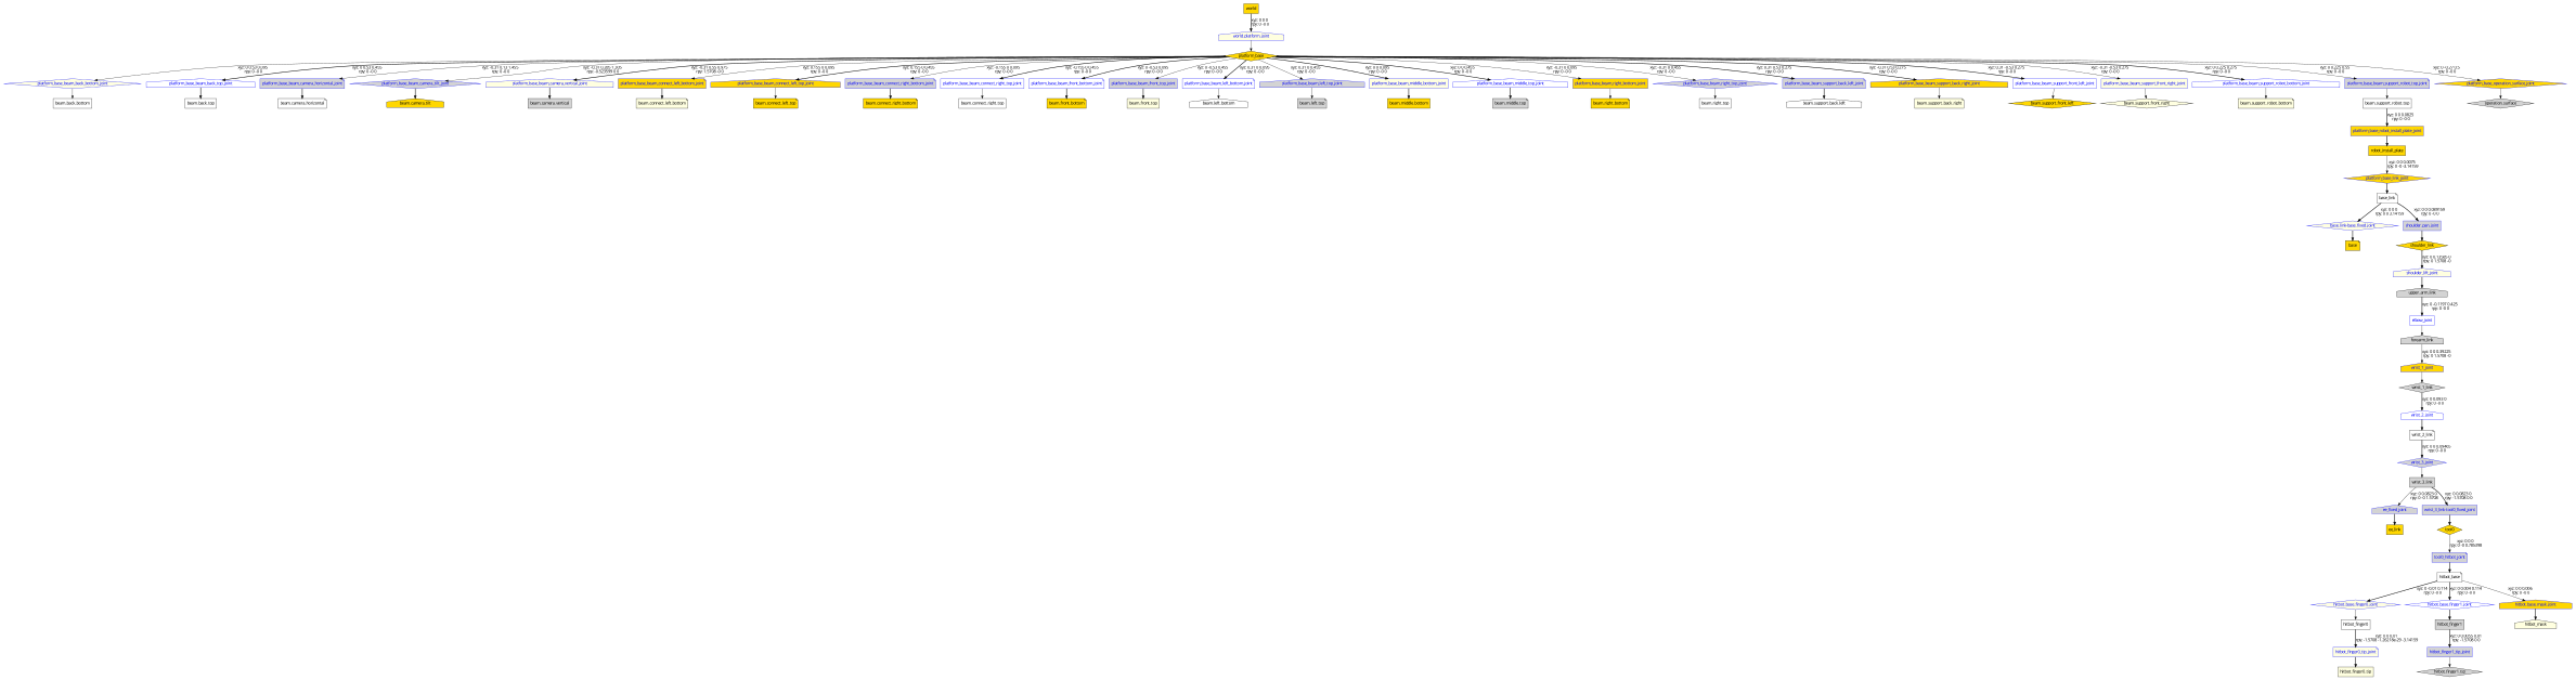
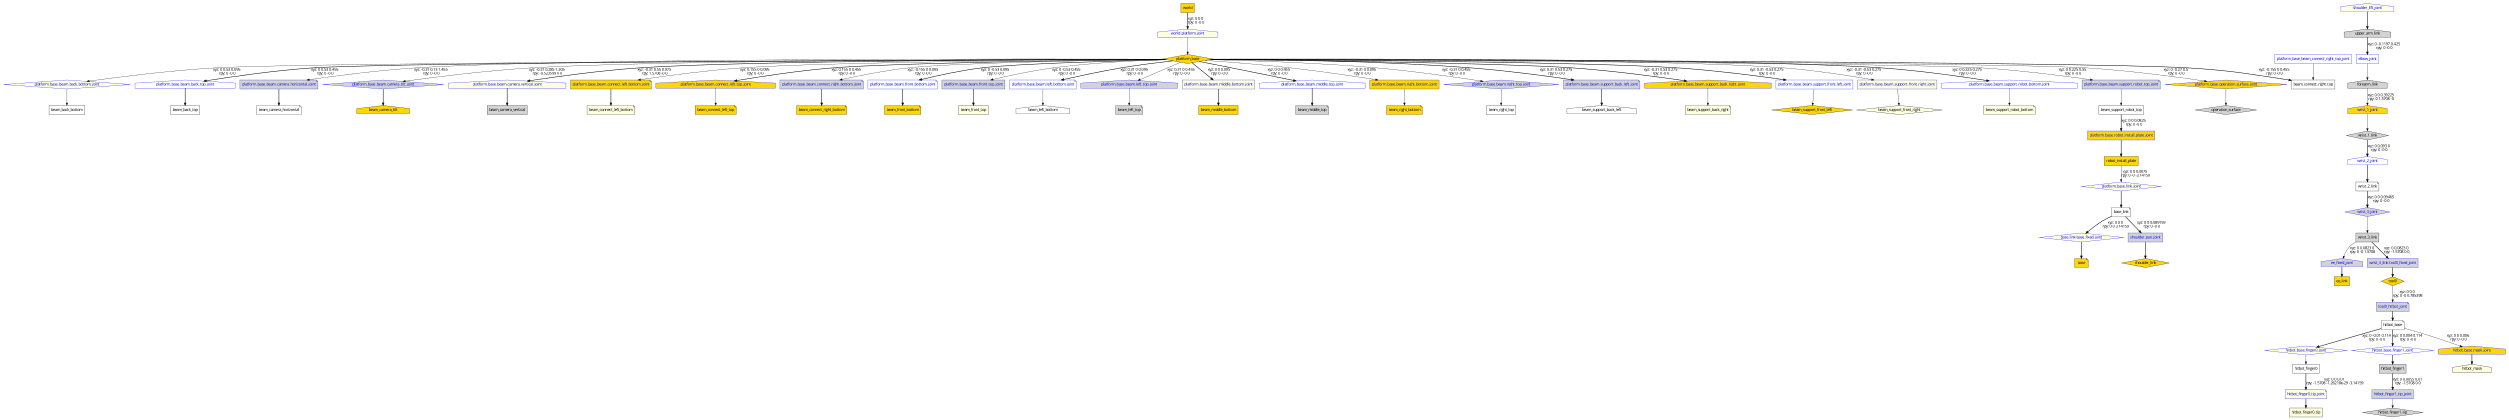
  digraph {
    fontname="Open Sans"
    node [fillcolor=lightgrey fontname="Open Sans" shape=box style=filled]
    edge [fontname="Open Sans" style=bold]
    n1 [fillcolor=gold label=world]
    world_platform_joint [color=blue fillcolor=lightyellow fontcolor=blue shape=house]
    n3 [fillcolor=gold label=platform_base shape=diamond]
    platform_base_beam_back_bottom_joint [color=blue fillcolor=lightyellow fontcolor=blue shape=diamond]
    platform_base_beam_back_top_joint [color=blue fillcolor=white fontcolor=blue shape=house]
    platform_base_beam_camera_horizontal_joint [color=blue fontcolor=blue shape=note]
    platform_base_beam_camera_tilt_joint [color=blue fontcolor=blue shape=diamond]
    platform_base_beam_camera_vertical_joint [color=blue fillcolor=lightyellow fontcolor=blue shape=house]
    platform_base_beam_connect_left_bottom_joint [color=blue fillcolor=gold fontcolor=blue shape=note]
    platform_base_beam_connect_left_top_joint [color=blue fillcolor=gold fontcolor=blue shape=house]
    platform_base_beam_connect_right_bottom_joint [color=blue fontcolor=blue shape=note]
    platform_base_beam_connect_right_top_joint [color=blue fillcolor=white fontcolor=blue]
    platform_base_beam_front_bottom_joint [color=blue fillcolor=white fontcolor=blue shape=note]
    platform_base_beam_front_top_joint [color=blue fontcolor=blue]
    platform_base_beam_left_bottom_joint [color=blue fillcolor=white fontcolor=blue shape=note]
    platform_base_beam_left_top_joint [color=blue fontcolor=blue shape=house]
    platform_base_beam_middle_bottom_joint [color=blue fillcolor=lightyellow fontcolor=blue]
    platform_base_beam_middle_top_joint [color=blue fillcolor=white fontcolor=blue shape=house]
    platform_base_beam_right_bottom_joint [color=blue fillcolor=gold fontcolor=blue]
    platform_base_beam_right_top_joint [color=blue fontcolor=blue shape=diamond]
    platform_base_beam_support_back_left_joint [color=blue fontcolor=blue shape=note]
    platform_base_beam_support_back_right_joint [color=blue fillcolor=gold fontcolor=blue shape=house]
    platform_base_beam_support_front_left_joint [color=blue fillcolor=white fontcolor=blue]
    platform_base_beam_support_front_right_joint [color=blue fillcolor=lightyellow fontcolor=blue]
    platform_base_beam_support_robot_bottom_joint [color=blue fillcolor=white fontcolor=blue shape=house]
    platform_base_beam_support_robot_top_joint [color=blue fontcolor=blue shape=note]
    platform_base_operation_surface_joint [color=blue fillcolor=gold fontcolor=blue shape=diamond]
    n28 [fillcolor=white label=beam_back_bottom]
    n29 [fillcolor=white label=beam_back_top]
    n30 [fillcolor=white label=beam_camera_horizontal shape=note]
    n31 [fillcolor=gold label=beam_camera_tilt shape=house]
    n32 [label=beam_camera_vertical]
    n33 [fillcolor=lightyellow label=beam_connect_left_bottom shape=note]
    n34 [fillcolor=gold label=beam_connect_left_top shape=note]
    n35 [fillcolor=gold label=beam_connect_right_bottom shape=note]
    n36 [fillcolor=white label=beam_connect_right_top]
    n37 [fillcolor=gold label=beam_front_bottom shape=note]
    n38 [fillcolor=lightyellow label=beam_front_top]
    n39 [fillcolor=white label=beam_left_bottom shape=house]
    n40 [label=beam_left_top shape=note]
    n41 [fillcolor=gold label=beam_middle_bottom]
    n42 [label=beam_middle_top shape=note]
    n43 [fillcolor=gold label=beam_right_bottom shape=note]
    n44 [fillcolor=white label=beam_right_top]
    n45 [fillcolor=white label=beam_support_back_left shape=house]
    n46 [fillcolor=lightyellow label=beam_support_back_right shape=note]
    n47 [fillcolor=gold label=beam_support_front_left shape=diamond]
    n48 [fillcolor=lightyellow label=beam_support_front_right shape=diamond]
    n49 [fillcolor=lightyellow label=beam_support_robot_bottom shape=note]
    n50 [fillcolor=white label=beam_support_robot_top]
    n51 [label=operation_surface shape=diamond]
    platform_base_robot_install_plate_joint [color=blue fillcolor=gold fontcolor=blue]
    n53 [fillcolor=gold label=robot_install_plate]
-   platform_base_link_joint [color=blue fillcolor=gold fontcolor=blue shape=diamond]
+   platform_base_link_joint [color=blue fillcolor=lightyellow fontcolor=blue shape=diamond]
    n55 [fillcolor=white label=base_link shape=note]
    "base_link-base_fixed_joint" [color=blue fillcolor=lightyellow fontcolor=blue shape=diamond]
    shoulder_pan_joint [color=blue fontcolor=blue]
    n58 [fillcolor=gold label=base shape=note]
    n59 [fillcolor=gold label=shoulder_link shape=diamond]
    shoulder_lift_joint [color=blue fillcolor=lightyellow fontcolor=blue shape=house]
    n61 [label=upper_arm_link shape=house]
    elbow_joint [color=blue fillcolor=white fontcolor=blue]
    n63 [label=forearm_link shape=house]
    wrist_1_joint [color=blue fillcolor=gold fontcolor=blue shape=house]
    n65 [label=wrist_1_link shape=diamond]
    wrist_2_joint [color=blue fillcolor=white fontcolor=blue shape=house]
    n67 [fillcolor=white label=wrist_2_link shape=note]
    wrist_3_joint [color=blue fontcolor=blue shape=diamond]
    n69 [label=wrist_3_link]
    ee_fixed_joint [color=blue fontcolor=blue shape=house]
    "wrist_3_link-tool0_fixed_joint" [color=blue fontcolor=blue]
    n72 [fillcolor=gold label=ee_link]
    n73 [fillcolor=gold label=tool0 shape=diamond]
    tool0_hitbot_joint [color=blue fontcolor=blue shape=note]
    n75 [fillcolor=white label=hitbot_base shape=note]
    hitbot_base_finger0_joint [color=blue fillcolor=lightyellow fontcolor=blue shape=diamond]
    hitbot_base_finger1_joint [color=blue fillcolor=white fontcolor=blue shape=diamond]
    hitbot_base_mask_joint [color=blue fillcolor=gold fontcolor=blue shape=house]
    n79 [fillcolor=white label=hitbot_finger0]
    n80 [label=hitbot_finger1]
    n81 [fillcolor=lightyellow label=hitbot_mask shape=house]
    hitbot_finger0_tip_joint [color=blue fillcolor=lightyellow fontcolor=blue shape=note]
    n83 [fillcolor=lightyellow label=hitbot_finger0_tip]
    hitbot_finger1_tip_joint [color=blue fontcolor=blue]
    n85 [label=hitbot_finger1_tip shape=diamond]
    n1 -> world_platform_joint [label="xyz: 0 0 0 \nrpy: 0 -0 0"]
    world_platform_joint -> n3 [style=solid]
    n3 -> platform_base_beam_back_bottom_joint [label="xyz: 0 0.53 0.095 \nrpy: 0 -0 0" style=solid]
    n3 -> platform_base_beam_back_top_joint [label="xyz: 0 0.53 0.455 \nrpy: 0 -0 0"]
    n3 -> platform_base_beam_camera_horizontal_joint [label="xyz: -0.31 0.13 1.455 \nrpy: 0 -0 0" style=solid]
    n3 -> platform_base_beam_camera_tilt_joint [label="xyz: -0.31 0.285 1.305 \nrpy: -0.523599 0 0" style=solid]
    n3 -> platform_base_beam_camera_vertical_joint [label="xyz: -0.31 0.55 0.975 \nrpy: 1.5708 -0 0"]
    n3 -> platform_base_beam_connect_left_bottom_joint [label="xyz: 0.155 0 0.095 \nrpy: 0 -0 0" style=solid]
    n3 -> platform_base_beam_connect_left_top_joint [label="xyz: 0.155 0 0.455 \nrpy: 0 -0 0"]
    n3 -> platform_base_beam_connect_right_bottom_joint [label="xyz: -0.155 0 0.095 \nrpy: 0 -0 0" style=solid]
-   n3 -> platform_base_beam_connect_right_top_joint [label="xyz: -0.155 0 0.455 \nrpy: 0 -0 0"]
+   n3 -> n36 [label="xyz: -0.155 0 0.455 \nrpy: 0 -0 0"]
    n3 -> platform_base_beam_front_bottom_joint [label="xyz: 0 -0.53 0.095 \nrpy: 0 -0 0"]
    n3 -> platform_base_beam_front_top_joint [label="xyz: 0 -0.53 0.455 \nrpy: 0 -0 0" style=solid]
    n3 -> platform_base_beam_left_bottom_joint [label="xyz: 0.31 0 0.095 \nrpy: 0 -0 0"]
    n3 -> platform_base_beam_left_top_joint [label="xyz: 0.31 0 0.455 \nrpy: 0 -0 0" style=solid]
    n3 -> platform_base_beam_middle_bottom_joint [label="xyz: 0 0 0.095 \nrpy: 0 -0 0"]
    n3 -> platform_base_beam_middle_top_joint [label="xyz: 0 0 0.455 \nrpy: 0 -0 0"]
    n3 -> platform_base_beam_right_bottom_joint [label="xyz: -0.31 0 0.095 \nrpy: 0 -0 0" style=solid]
    n3 -> platform_base_beam_right_top_joint [label="xyz: -0.31 0 0.455 \nrpy: 0 -0 0" style=solid]
    n3 -> platform_base_beam_support_back_left_joint [label="xyz: 0.31 0.53 0.275 \nrpy: 0 -0 0"]
    n3 -> platform_base_beam_support_back_right_joint [label="xyz: -0.31 0.53 0.275 \nrpy: 0 -0 0"]
    n3 -> platform_base_beam_support_front_left_joint [label="xyz: 0.31 -0.53 0.275 \nrpy: 0 -0 0"]
    n3 -> platform_base_beam_support_front_right_joint [label="xyz: -0.31 -0.53 0.275 \nrpy: 0 -0 0" style=solid]
    n3 -> platform_base_beam_support_robot_bottom_joint [label="xyz: 0 0.225 0.275 \nrpy: 0 -0 0"]
    n3 -> platform_base_beam_support_robot_top_joint [label="xyz: 0 0.225 0.55 \nrpy: 0 -0 0" style=solid]
    n3 -> platform_base_operation_surface_joint [label="xyz: 0 -0.27 0.5 \nrpy: 0 -0 0" style=solid]
    platform_base_beam_back_bottom_joint -> n28 [style=solid]
    platform_base_beam_back_top_joint -> n29
    platform_base_beam_camera_horizontal_joint -> n30
    platform_base_beam_camera_tilt_joint -> n31
    platform_base_beam_camera_vertical_joint -> n32
    platform_base_beam_connect_left_bottom_joint -> n33
    platform_base_beam_connect_left_top_joint -> n34 [style=solid]
    platform_base_beam_connect_right_bottom_joint -> n35
    platform_base_beam_connect_right_top_joint -> n36 [style=solid]
    platform_base_beam_front_bottom_joint -> n37
    platform_base_beam_front_top_joint -> n38
    platform_base_beam_left_bottom_joint -> n39 [style=solid]
    platform_base_beam_left_top_joint -> n40 [style=solid]
    platform_base_beam_middle_bottom_joint -> n41
    platform_base_beam_middle_top_joint -> n42
    platform_base_beam_right_bottom_joint -> n43 [style=solid]
    platform_base_beam_right_top_joint -> n44 [style=solid]
    platform_base_beam_support_back_left_joint -> n45
    platform_base_beam_support_back_right_joint -> n46 [style=solid]
    platform_base_beam_support_front_left_joint -> n47 [style=solid]
    platform_base_beam_support_front_right_joint -> n48 [style=solid]
    platform_base_beam_support_robot_bottom_joint -> n49 [style=solid]
    platform_base_beam_support_robot_top_joint -> n50 [style=solid]
    platform_base_operation_surface_joint -> n51 [style=solid]
    n50 -> platform_base_robot_install_plate_joint [label="xyz: 0 0 0.0825 \nrpy: 0 -0 0"]
    platform_base_robot_install_plate_joint -> n53
    n53 -> platform_base_link_joint [label="xyz: 0 0 0.0075 \nrpy: 0 -0 -3.14159" style=solid]
    platform_base_link_joint -> n55
    n55 -> "base_link-base_fixed_joint" [label="xyz: 0 0 0 \nrpy: 0 0 3.14159"]
    n55 -> shoulder_pan_joint [label="xyz: 0 0 0.089159 \nrpy: 0 -0 0"]
    "base_link-base_fixed_joint" -> n58
    shoulder_pan_joint -> n59
-   n59 -> shoulder_lift_joint [label="xyz: 0 0.13585 0 \nrpy: 0 1.5708 -0"]
    shoulder_lift_joint -> n61
    n61 -> elbow_joint [label="xyz: 0 -0.1197 0.425 \nrpy: 0 -0 0"]
    elbow_joint -> n63 [style=solid]
    n63 -> wrist_1_joint [label="xyz: 0 0 0.39225 \nrpy: 0 1.5708 -0" style=solid]
    wrist_1_joint -> n65 [style=solid]
    n65 -> wrist_2_joint [label="xyz: 0 0.093 0 \nrpy: 0 -0 0"]
    wrist_2_joint -> n67
    n67 -> wrist_3_joint [label="xyz: 0 0 0.09465 \nrpy: 0 -0 0"]
    wrist_3_joint -> n69 [style=solid]
    n69 -> ee_fixed_joint [label="xyz: 0 0.0823 0 \nrpy: 0 -0 1.5708" style=solid]
    n69 -> "wrist_3_link-tool0_fixed_joint" [label="xyz: 0 0.0823 0 \nrpy: -1.5708 0 0"]
    ee_fixed_joint -> n72
    "wrist_3_link-tool0_fixed_joint" -> n73
    n73 -> tool0_hitbot_joint [label="xyz: 0 0 0 \nrpy: 0 -0 0.785398" style=solid]
    tool0_hitbot_joint -> n75
    n75 -> hitbot_base_finger0_joint [label="xyz: 0 -0.01 0.114 \nrpy: 0 -0 0"]
    n75 -> hitbot_base_finger1_joint [label="xyz: 0 0.004 0.114 \nrpy: 0 -0 0"]
    n75 -> hitbot_base_mask_joint [label="xyz: 0 0 0.006 \nrpy: 0 -0 0" style=solid]
    hitbot_base_finger0_joint -> n79 [style=solid]
    hitbot_base_finger1_joint -> n80
    hitbot_base_mask_joint -> n81
    n79 -> hitbot_finger0_tip_joint [label="xyz: 0 0 0.01 \nrpy: -1.5708 -1.26218e-29 -3.14159"]
    n80 -> hitbot_finger1_tip_joint [label="xyz: 0 0.0055 0.01 \nrpy: -1.5708 0 0"]
    hitbot_finger0_tip_joint -> n83
    hitbot_finger1_tip_joint -> n85 [style=solid]
  }
